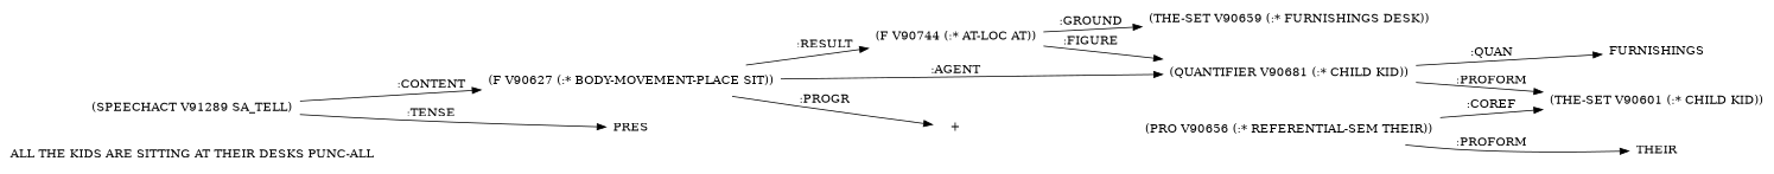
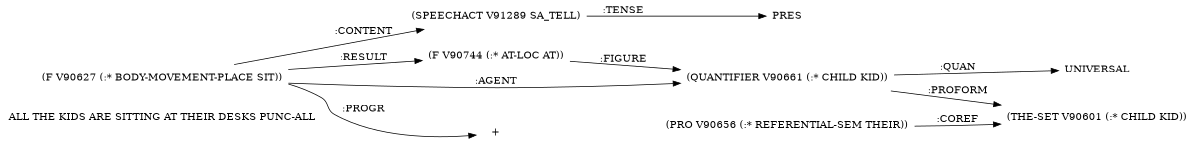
  digraph {
    rankdir=LR
    node [shape=none]
    n1 [label="ALL THE KIDS ARE SITTING AT THEIR DESKS PUNC-ALL"]
    n2 [label="(SPEECHACT V91289 SA_TELL)"]
    n3 [label="(F V90627 (:* BODY-MOVEMENT-PLACE SIT))"]
    n4 [label=PRES]
    n5 [label="(F V90744 (:* AT-LOC AT))"]
-   n6 [label="(QUANTIFIER V90681 (:* CHILD KID))"]
+   n6 [label="(QUANTIFIER V90661 (:* CHILD KID))"]
    n7 [label="+"]
-   n8 [label="(THE-SET V90659 (:* FURNISHINGS DESK))"]
    n9 [label="(THE-SET V90601 (:* CHILD KID))"]
-   n10 [label=FURNISHINGS]
+   n10 [label=UNIVERSAL]
    n11 [label="(PRO V90656 (:* REFERENTIAL-SEM THEIR))"]
-   n12 [label=THEIR]
-   n2 -> n3 [label=":CONTENT"]
+   n3 -> n2 [label=":CONTENT"]
    n2 -> n4 [label=":TENSE"]
    n3 -> n5 [label=":RESULT"]
    n3 -> n6 [label=":AGENT"]
    n3 -> n7 [label=":PROGR"]
    n5 -> n6 [label=":FIGURE"]
-   n5 -> n8 [label=":GROUND"]
    n6 -> n9 [label=":PROFORM"]
    n6 -> n10 [label=":QUAN"]
    n11 -> n9 [label=":COREF"]
-   n11 -> n12 [label=":PROFORM"]
  }
